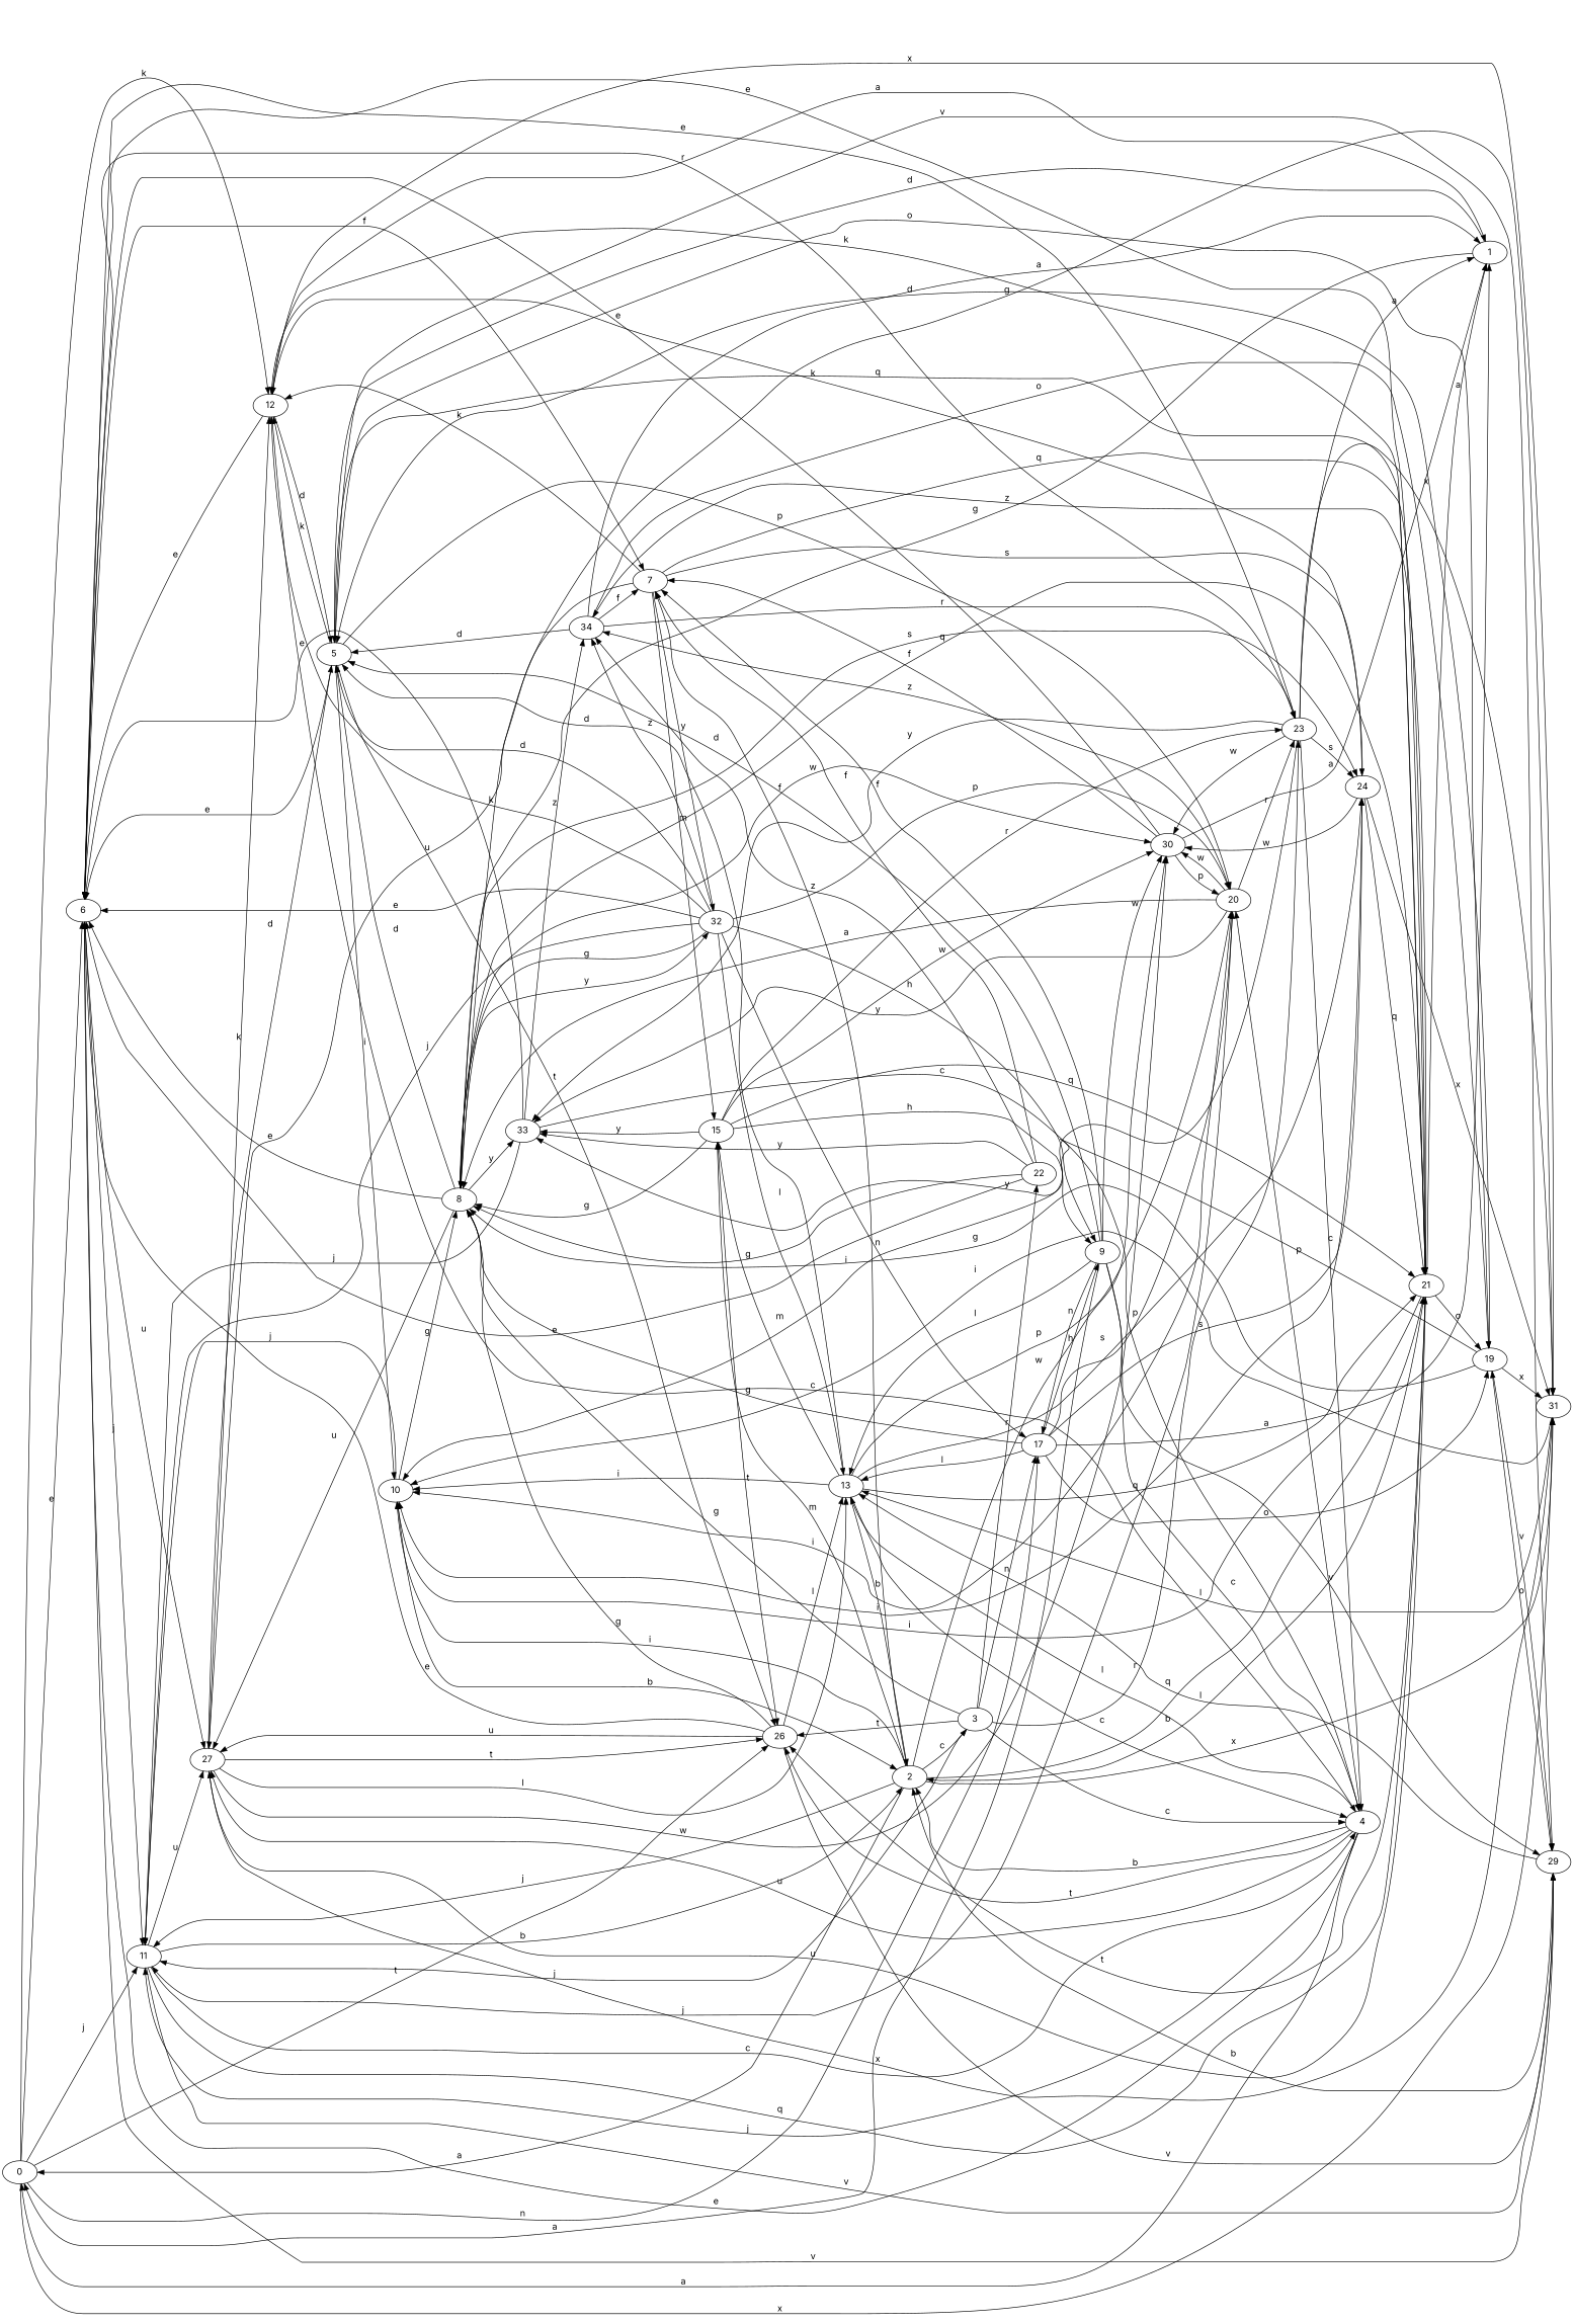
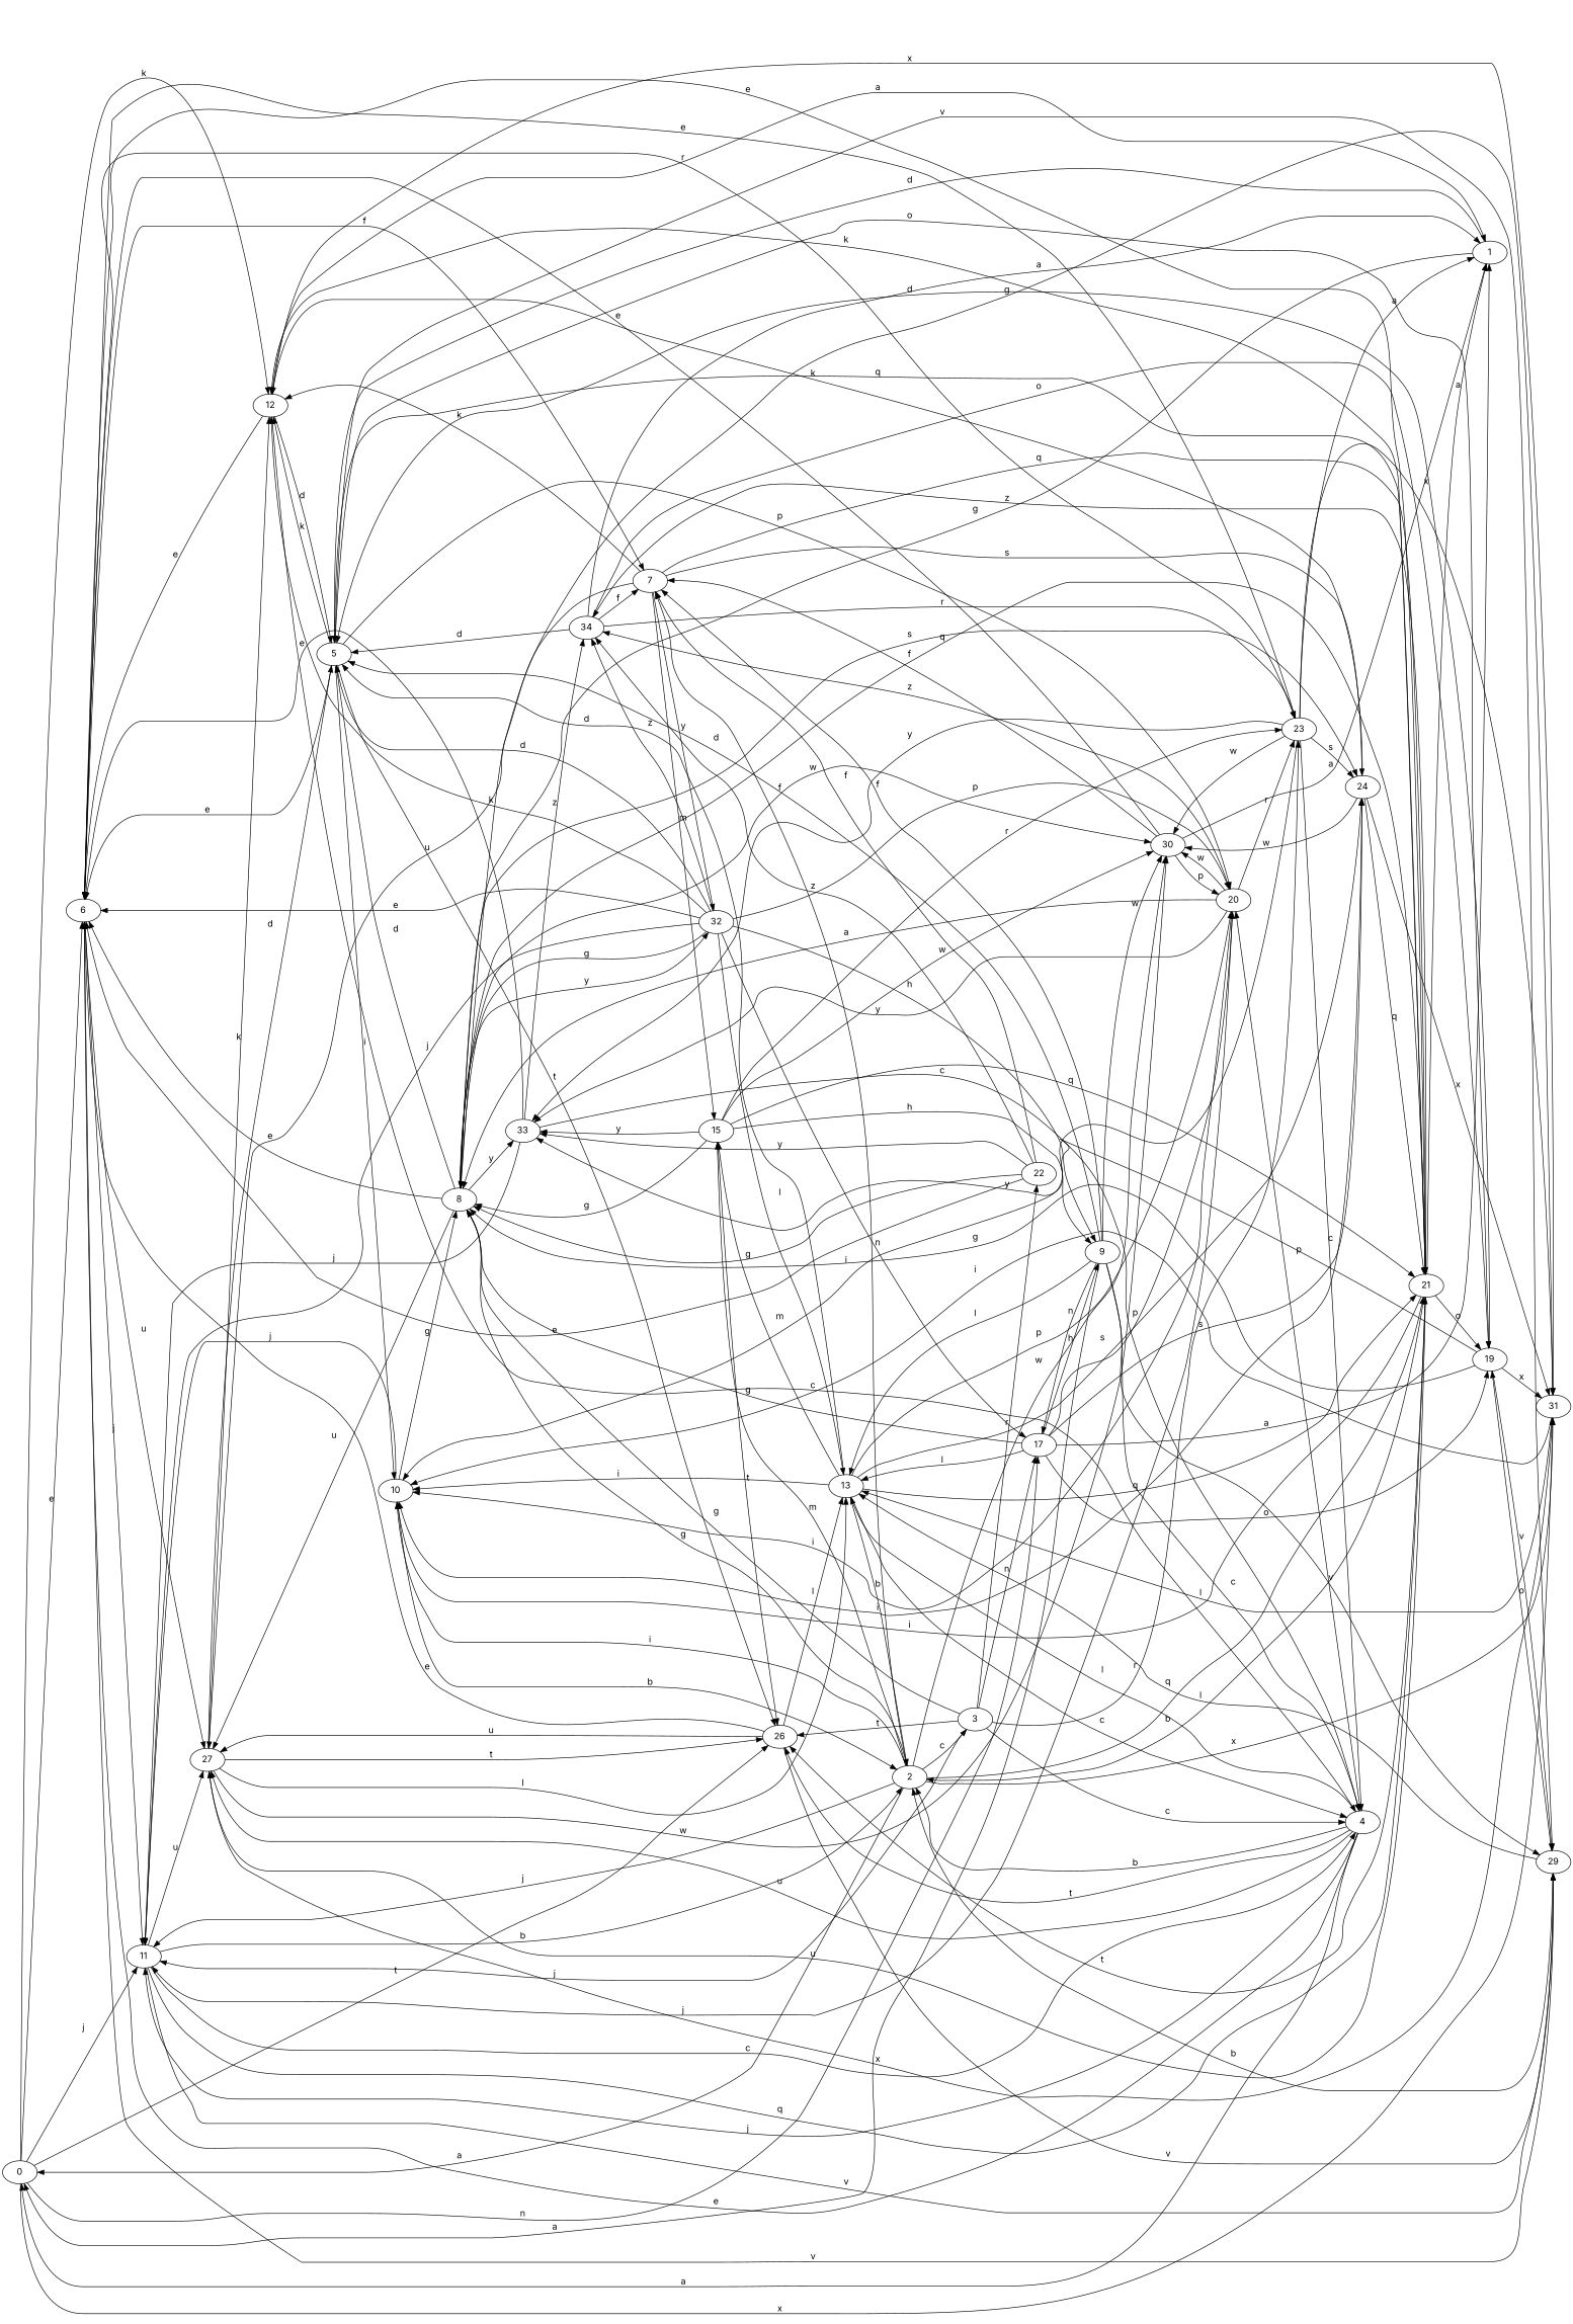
  strict digraph {
    fontname=Inter
    rankdir=LR
    node [fontname=Inter]
    edge [fontname=Inter]
    0
    6
    11
    12
    17
    26
    31
    7
    23
    27
    29
    2
    21
    4
    1
    5
    8
    13
    20
    19
    24
    9
    10
    30
    32
    33
    3
    15
    22
    34
    0 -> 6 [label=e]
    0 -> 11 [label=j]
    0 -> 12 [label=k]
    0 -> 17 [label=n]
    0 -> 26 [label=t]
    0 -> 31 [label=x]
    6 -> 11 [label=j]
    6 -> 7 [label=f]
    6 -> 23 [label=r]
    6 -> 27 [label=u]
    6 -> 29 [label=v]
    11 -> 27 [label=u]
    11 -> 29 [label=v]
    11 -> 2 [label=b]
    11 -> 21 [label=q]
    11 -> 4 [label=c]
    12 -> 6 [label=e]
    12 -> 31 [label=x]
    12 -> 4 [label=c]
    12 -> 1 [label=a]
    12 -> 5 [label=d]
    17 -> 1 [label=a]
    17 -> 8 [label=g]
    17 -> 13 [label=l]
    17 -> 20 [label=p]
    17 -> 19 [label=o]
    17 -> 24 [label=s]
    17 -> 9 [label=h]
    26 -> 6 [label=e]
    26 -> 27 [label=u]
    26 -> 29 [label=v]
-   26 -> 8 [label=g]
+   2 -> 8 [label=g]
    26 -> 13 [label=l]
    31 -> 8 [label=g]
    31 -> 13 [label=l]
    31 -> 10 [label=i]
    7 -> 12 [label=k]
    7 -> 27 [label=u]
    7 -> 21 [label=q]
    7 -> 24 [label=s]
    7 -> 32 [label=y]
    7 -> 15 [label=m]
    23 -> 6 [label=e]
    23 -> 31 [label=x]
    23 -> 4 [label=c]
    23 -> 1 [label=a]
    23 -> 24 [label=s]
    23 -> 10 [label=i]
    23 -> 30 [label=w]
    23 -> 33 [label=y]
    27 -> 12 [label=k]
    27 -> 26 [label=t]
    27 -> 31 [label=x]
    27 -> 5 [label=d]
    27 -> 13 [label=l]
    27 -> 30 [label=w]
    29 -> 2 [label=b]
    29 -> 13 [label=l]
    29 -> 19 [label=o]
    2 -> 0 [label=a]
    2 -> 11 [label=j]
    2 -> 31 [label=x]
    2 -> 7 [label=f]
    2 -> 21 [label=q]
    2 -> 10 [label=i]
    2 -> 30 [label=w]
    2 -> 3 [label=c]
    2 -> 15 [label=m]
    21 -> 6 [label=e]
    21 -> 12 [label=k]
    21 -> 26 [label=t]
    21 -> 27 [label=u]
    21 -> 2 [label=b]
    21 -> 1 [label=a]
    21 -> 19 [label=o]
    21 -> 10 [label=i]
    21 -> 34 [label=z]
    4 -> 0 [label=a]
    4 -> 6 [label=e]
    4 -> 11 [label=j]
    4 -> 26 [label=t]
    4 -> 27 [label=u]
    4 -> 2 [label=b]
    4 -> 13 [label=l]
    4 -> 20 [label=p]
    1 -> 5 [label=d]
    1 -> 8 [label=g]
    5 -> 6 [label=e]
    5 -> 12 [label=k]
    5 -> 26 [label=t]
    5 -> 29 [label=v]
    5 -> 21 [label=q]
    5 -> 20 [label=p]
    5 -> 19 [label=o]
    5 -> 10 [label=i]
    8 -> 6 [label=e]
    8 -> 27 [label=u]
    8 -> 21 [label=q]
    8 -> 5 [label=d]
    8 -> 24 [label=s]
    8 -> 30 [label=w]
    8 -> 32 [label=y]
    8 -> 33 [label=y]
    13 -> 2 [label=b]
    13 -> 21 [label=q]
    13 -> 4 [label=c]
    13 -> 5 [label=d]
    13 -> 20 [label=p]
    13 -> 24 [label=s]
    13 -> 10 [label=i]
    13 -> 15 [label=m]
    20 -> 11 [label=j]
    20 -> 23 [label=r]
    20 -> 8 [label=a]
    20 -> 10 [label=i]
    20 -> 30 [label=w]
    20 -> 33 [label=y]
    20 -> 34 [label=z]
    19 -> 31 [label=x]
    19 -> 29 [label=v]
    19 -> 5 [label=d]
    19 -> 8 [label=g]
    19 -> 33 [label=y]
    24 -> 12 [label=k]
    24 -> 31 [label=x]
    24 -> 21 [label=q]
    24 -> 10 [label=i]
    24 -> 30 [label=w]
    9 -> 0 [label=a]
    9 -> 17 [label=n]
    9 -> 7 [label=f]
    9 -> 29 [label=v]
    9 -> 4 [label=c]
    9 -> 5 [label=d]
    9 -> 13 [label=l]
    9 -> 30 [label=w]
    10 -> 11 [label=j]
    10 -> 2 [label=b]
    10 -> 8 [label=g]
    30 -> 6 [label=e]
    30 -> 7 [label=f]
    30 -> 1 [label=a]
    30 -> 20 [label=p]
    32 -> 6 [label=e]
    32 -> 11 [label=j]
    32 -> 12 [label=k]
    32 -> 17 [label=n]
    32 -> 5 [label=d]
    32 -> 8 [label=g]
    32 -> 13 [label=l]
    32 -> 20 [label=p]
    32 -> 9 [label=h]
    32 -> 34 [label=z]
    33 -> 6 [label=e]
    33 -> 11 [label=j]
    33 -> 4 [label=c]
    33 -> 34 [label=z]
    3 -> 11 [label=j]
    3 -> 17 [label=n]
    3 -> 26 [label=t]
    3 -> 23 [label=r]
    3 -> 4 [label=c]
    3 -> 8 [label=g]
    3 -> 22 [label=r]
    15 -> 26 [label=t]
    15 -> 23 [label=r]
    15 -> 21 [label=q]
    15 -> 8 [label=g]
    15 -> 9 [label=h]
    15 -> 30 [label=w]
    15 -> 33 [label=y]
    22 -> 6 [label=e]
    22 -> 7 [label=f]
    22 -> 8 [label=g]
    22 -> 33 [label=y]
    22 -> 34 [label=z]
    34 -> 7 [label=f]
    34 -> 23 [label=r]
    34 -> 1 [label=a]
    34 -> 5 [label=d]
    34 -> 19 [label=o]
  }
